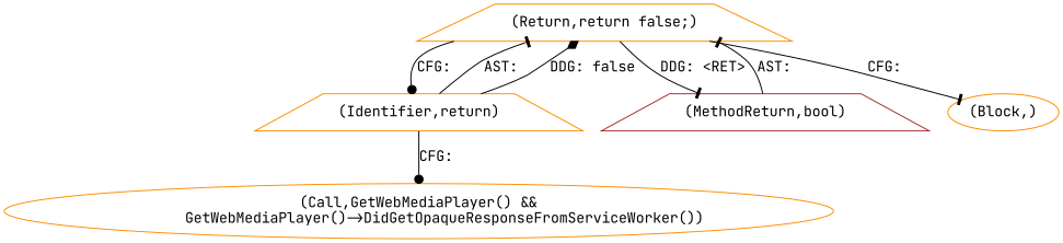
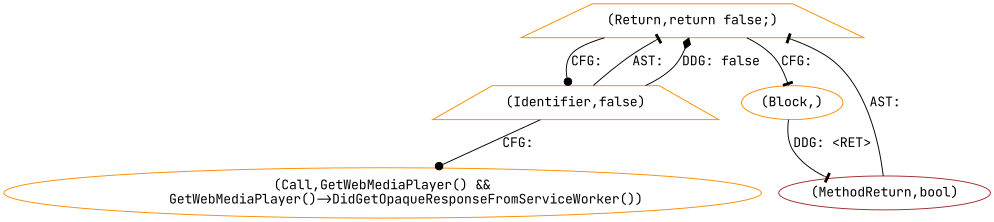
  digraph {
    fontname="JetBrains Mono"
    node [color=darkorange fontname="JetBrains Mono" shape=trapezium]
    edge [arrowhead=tee fontname="JetBrains Mono"]
    n1 [label="(Return,return false;)"]
-   n2 [label="(Identifier,return)"]
-   n3 [color=brown label="(MethodReturn,bool)"]
+   n2 [label="(Identifier,false)"]
+   n3 [color=brown label="(MethodReturn,bool)" shape=ellipse]
    n4 [label="(Block,)" shape=ellipse]
    n5 [label="(Call,GetWebMediaPlayer() &&\n      GetWebMediaPlayer()->DidGetOpaqueResponseFromServiceWorker())" shape=ellipse]
    n1 -> n2 [arrowhead=dot label="CFG: "]
-   n1 -> n3 [label="DDG: <RET>"]
+   n4 -> n3 [label="DDG: <RET>"]
    n1 -> n4 [label="CFG: "]
    n2 -> n1 [label="AST: "]
    n2 -> n1 [arrowhead=diamond label="DDG: false"]
    n2 -> n5 [arrowhead=dot label="CFG: "]
    n3 -> n1 [label="AST: "]
  }
